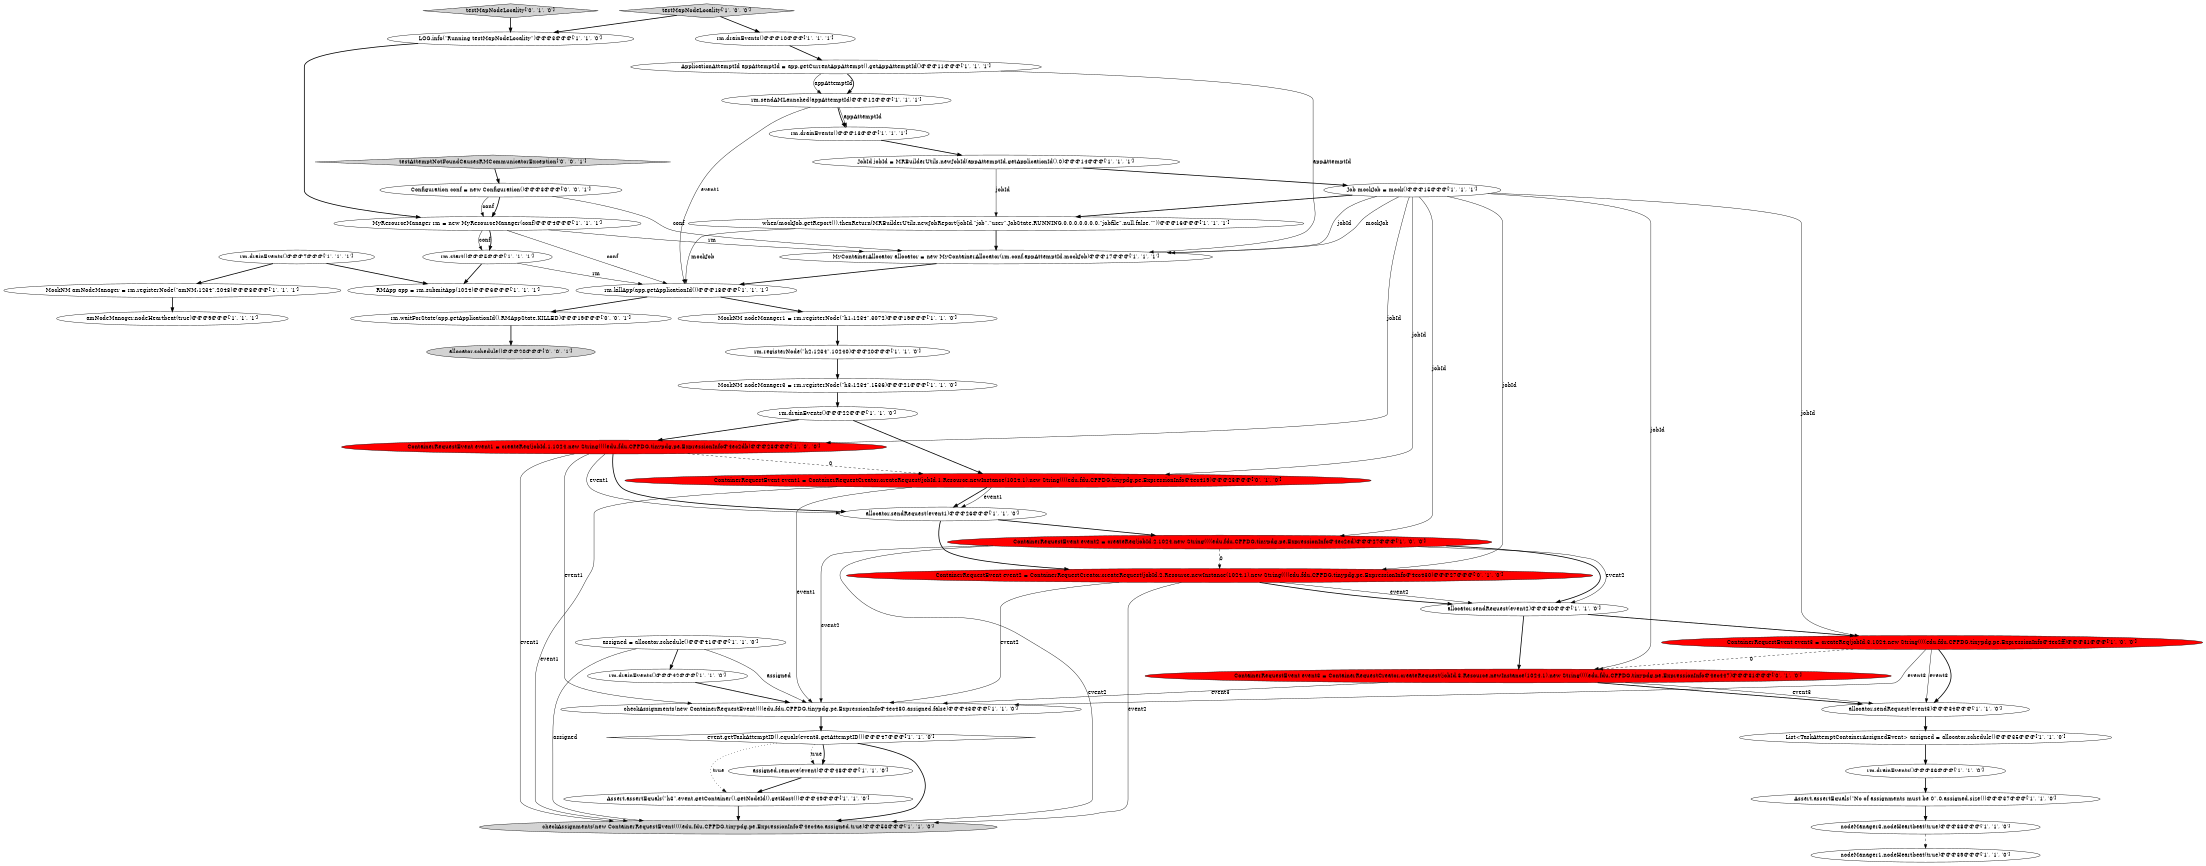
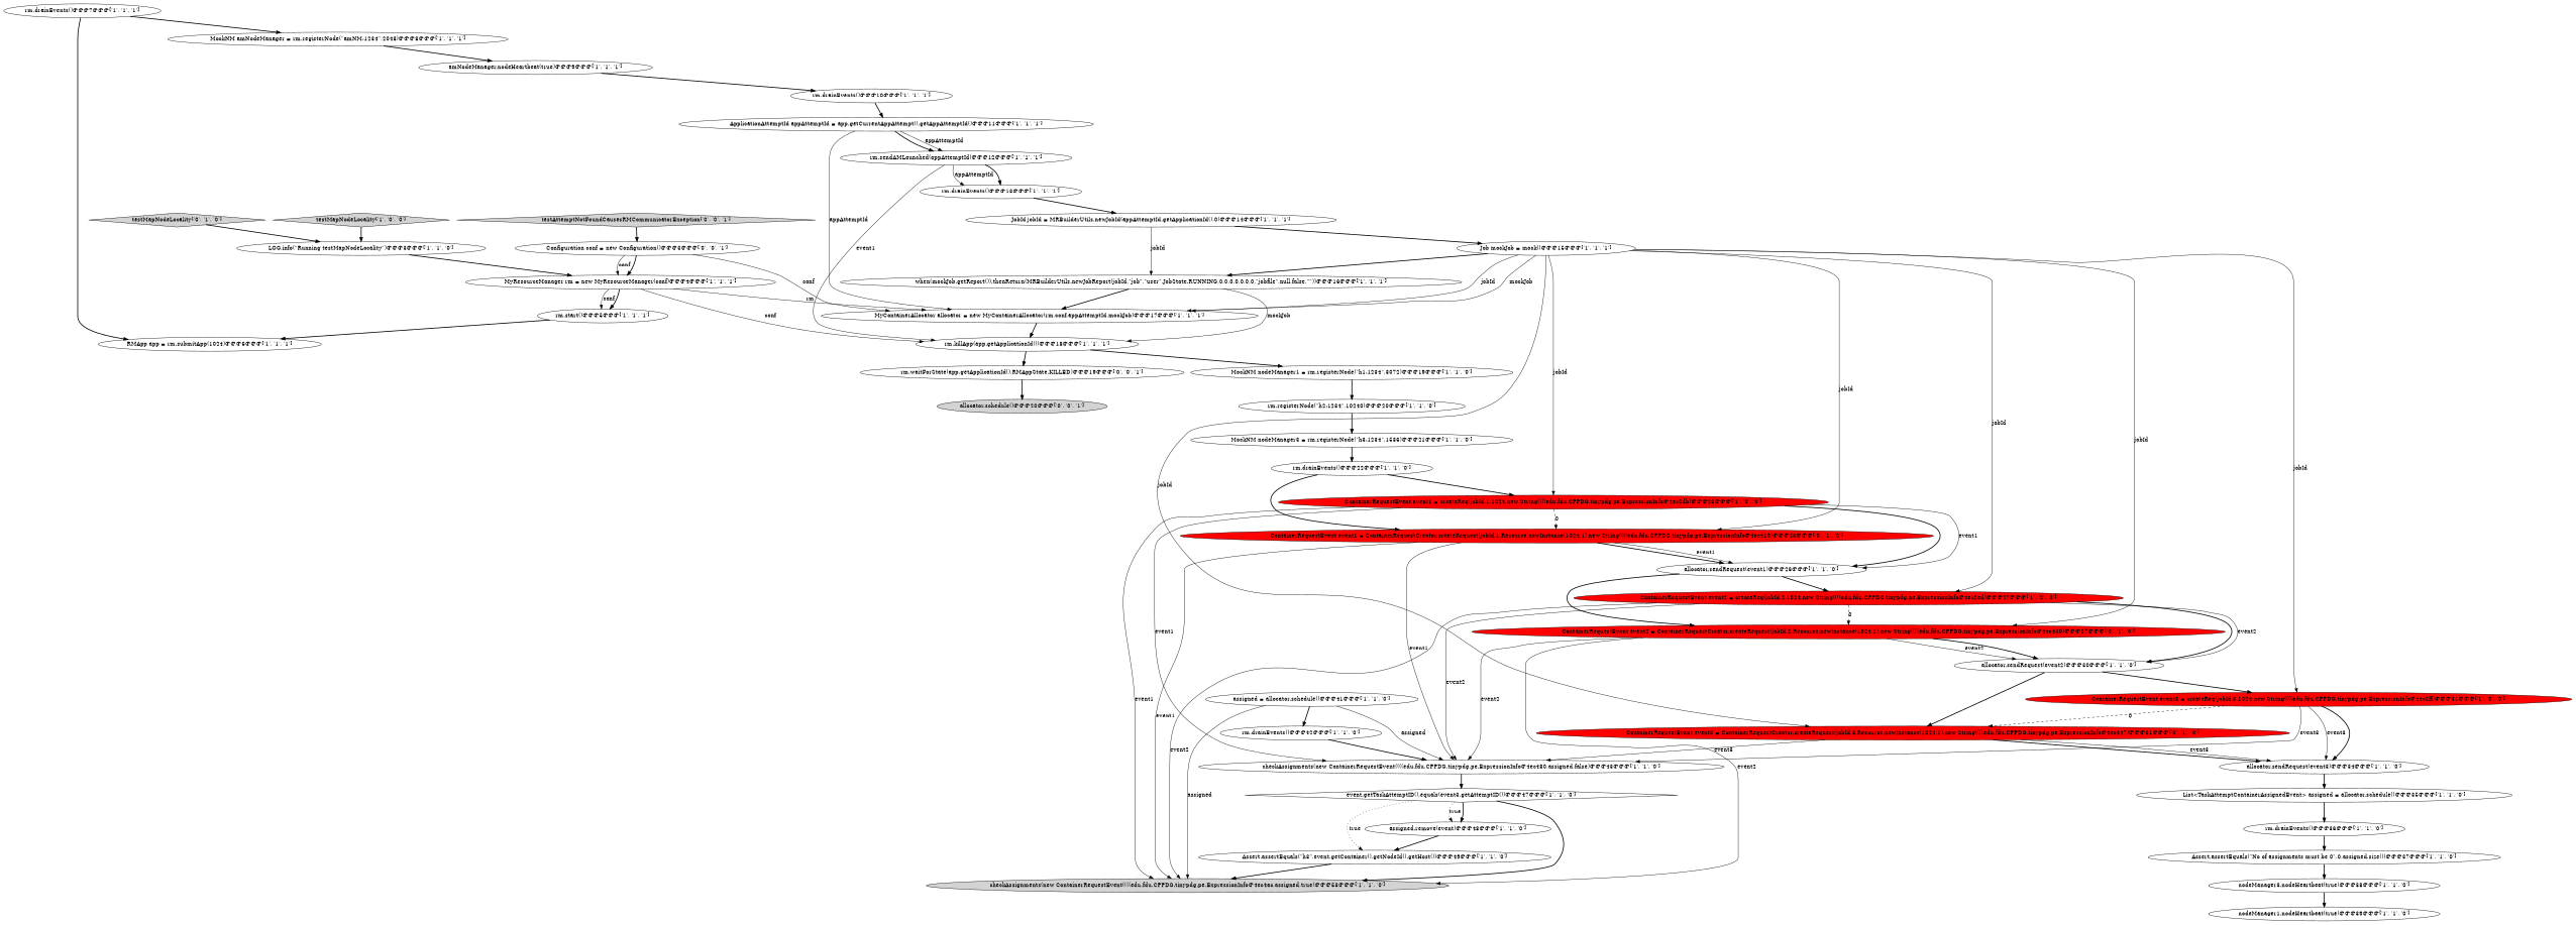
  digraph {
    node [fillcolor=white shape=ellipse style=filled]
    edge [style=bold]
    n1 [label="rm.drainEvents()@@@7@@@['1', '1', '1']"]
    n2 [label="MockNM amNodeManager = rm.registerNode(\"amNM:1234\",2048)@@@8@@@['1', '1', '1']"]
    n3 [label="RMApp app = rm.submitApp(1024)@@@6@@@['1', '1', '1']"]
    n4 [label="amNodeManager.nodeHeartbeat(true)@@@9@@@['1', '1', '1']"]
    n5 [label="rm.start()@@@5@@@['1', '1', '1']"]
    n6 [label="rm.killApp(app.getApplicationId())@@@18@@@['1', '1', '1']"]
    n7 [label="rm.waitForState(app.getApplicationId(),RMAppState.KILLED)@@@19@@@['0', '0', '1']"]
    n8 [label="MockNM nodeManager1 = rm.registerNode(\"h1:1234\",3072)@@@19@@@['1', '1', '0']"]
    n9 [label="Assert.assertEquals(\"No of assignments must be 0\",0,assigned.size())@@@37@@@['1', '1', '0']"]
    n10 [label="nodeManager3.nodeHeartbeat(true)@@@38@@@['1', '1', '0']"]
    n11 [label="nodeManager1.nodeHeartbeat(true)@@@39@@@['1', '1', '0']"]
    n12 [label="JobId jobId = MRBuilderUtils.newJobId(appAttemptId.getApplicationId(),0)@@@14@@@['1', '1', '1']"]
    n13 [label="Job mockJob = mock()@@@15@@@['1', '1', '1']"]
    n14 [label="when(mockJob.getReport()).thenReturn(MRBuilderUtils.newJobReport(jobId,\"job\",\"user\",JobState.RUNNING,0,0,0,0,0,0,0,\"jobfile\",null,false,\"\"))@@@16@@@['1', '1', '1']"]
    n15 [fillcolor=red label="ContainerRequestEvent event1 = createReq(jobId,1,1024,new String((((edu.fdu.CPPDG.tinypdg.pe.ExpressionInfo@4ec2db)@@@23@@@['1', '0', '0']"]
    n16 [fillcolor=red label="ContainerRequestEvent event1 = ContainerRequestCreator.createRequest(jobId,1,Resource.newInstance(1024,1),new String((((edu.fdu.CPPDG.tinypdg.pe.ExpressionInfo@4ec419)@@@23@@@['0', '1', '0']"]
    n17 [fillcolor=red label="ContainerRequestEvent event3 = createReq(jobId,3,1024,new String((((edu.fdu.CPPDG.tinypdg.pe.ExpressionInfo@4ec2ff)@@@31@@@['1', '0', '0']"]
    n18 [fillcolor=red label="ContainerRequestEvent event3 = ContainerRequestCreator.createRequest(jobId,3,Resource.newInstance(1024,1),new String((((edu.fdu.CPPDG.tinypdg.pe.ExpressionInfo@4ec447)@@@31@@@['0', '1', '0']"]
    n19 [label="MyContainerAllocator allocator = new MyContainerAllocator(rm,conf,appAttemptId,mockJob)@@@17@@@['1', '1', '1']"]
    n20 [fillcolor=red label="ContainerRequestEvent event2 = createReq(jobId,2,1024,new String((((edu.fdu.CPPDG.tinypdg.pe.ExpressionInfo@4ec2ed)@@@27@@@['1', '0', '0']"]
    n21 [fillcolor=red label="ContainerRequestEvent event2 = ContainerRequestCreator.createRequest(jobId,2,Resource.newInstance(1024,1),new String((((edu.fdu.CPPDG.tinypdg.pe.ExpressionInfo@4ec430)@@@27@@@['0', '1', '0']"]
    n22 [label="assigned = allocator.schedule()@@@41@@@['1', '1', '0']"]
    n23 [fillcolor=lightgray label="checkAssignments(new ContainerRequestEvent((((edu.fdu.CPPDG.tinypdg.pe.ExpressionInfo@4ec4ac,assigned,true)@@@53@@@['1', '1', '0']"]
    n24 [label="checkAssignments(new ContainerRequestEvent((((edu.fdu.CPPDG.tinypdg.pe.ExpressionInfo@4ec480,assigned,false)@@@43@@@['1', '1', '0']"]
    n25 [label="rm.drainEvents()@@@42@@@['1', '1', '0']"]
    n26 [label="event.getTaskAttemptID().equals(event3.getAttemptID())@@@47@@@['1', '1', '0']" shape=diamond]
    n27 [label="allocator.sendRequest(event1)@@@26@@@['1', '1', '0']"]
    n28 [label="allocator.sendRequest(event3)@@@34@@@['1', '1', '0']"]
    n29 [label="List<TaskAttemptContainerAssignedEvent> assigned = allocator.schedule()@@@35@@@['1', '1', '0']"]
    n30 [label="rm.drainEvents()@@@36@@@['1', '1', '0']"]
    n31 [label="rm.drainEvents()@@@10@@@['1', '1', '1']"]
    n32 [label="ApplicationAttemptId appAttemptId = app.getCurrentAppAttempt().getAppAttemptId()@@@11@@@['1', '1', '1']"]
    n33 [label="Assert.assertEquals(\"h3\",event.getContainer().getNodeId().getHost())@@@49@@@['1', '1', '0']"]
    n34 [label="rm.sendAMLaunched(appAttemptId)@@@12@@@['1', '1', '1']"]
    n35 [label="rm.drainEvents()@@@13@@@['1', '1', '1']"]
    n36 [label="allocator.sendRequest(event2)@@@30@@@['1', '1', '0']"]
    n37 [label="MyResourceManager rm = new MyResourceManager(conf)@@@4@@@['1', '1', '1']"]
    n38 [fillcolor=lightgray label="allocator.schedule()@@@20@@@['0', '0', '1']"]
    n39 [label="MockNM nodeManager3 = rm.registerNode(\"h3:1234\",1536)@@@21@@@['1', '1', '0']"]
    n40 [label="rm.drainEvents()@@@22@@@['1', '1', '0']"]
    n41 [label="assigned.remove(event)@@@48@@@['1', '1', '0']"]
    n42 [label="rm.registerNode(\"h2:1234\",10240)@@@20@@@['1', '1', '0']"]
    n43 [fillcolor=lightgray label="testMapNodeLocality['0', '1', '0']" shape=diamond]
    n44 [label="LOG.info(\"Running testMapNodeLocality\")@@@3@@@['1', '1', '0']"]
    n45 [label="Configuration conf = new Configuration()@@@3@@@['0', '0', '1']"]
    n46 [fillcolor=lightgray label="testMapNodeLocality['1', '0', '0']" shape=diamond]
    n47 [fillcolor=lightgray label="testAttemptNotFoundCausesRMCommunicatorException['0', '0', '1']" shape=diamond]
    n1 -> n2
    n1 -> n3
    n2 -> n4
-   n46 -> n31
+   n4 -> n31
    n5 -> n3
-   n5 -> n6 [label=rm style=solid]
    n6 -> n7
    n6 -> n8
    n7 -> n38
    n8 -> n42
    n9 -> n10
-   n10 -> n11 [style=dashed]
+   n10 -> n11
    n12 -> n13
    n12 -> n14 [label=jobId style=solid]
    n13 -> n14
    n13 -> n15 [label=jobId style=solid]
    n13 -> n16 [label=jobId style=solid]
    n13 -> n17 [label=jobId style=solid]
    n13 -> n18 [label=jobId style=solid]
    n13 -> n19 [label=jobId style=solid]
    n13 -> n19 [label=mockJob style=solid]
    n13 -> n20 [label=jobId style=solid]
    n13 -> n21 [label=jobId style=solid]
    n14 -> n6 [label=mockJob style=solid]
    n14 -> n19
    n15 -> n16 [label=0 style=dashed]
    n15 -> n23 [label=event1 style=solid]
    n15 -> n24 [label=event1 style=solid]
    n15 -> n27 [label=event1 style=solid]
    n15 -> n27
    n16 -> n23 [label=event1 style=solid]
    n16 -> n24 [label=event1 style=solid]
    n16 -> n27
    n16 -> n27 [label=event1 style=solid]
    n17 -> n18 [label=0 style=dashed]
    n17 -> n24 [label=event3 style=solid]
    n17 -> n28 [label=event3 style=solid]
    n17 -> n28
    n18 -> n24 [label=event3 style=solid]
    n18 -> n28
    n18 -> n28 [label=event3 style=solid]
    n19 -> n6
    n20 -> n21 [label=0 style=dashed]
    n20 -> n23 [label=event2 style=solid]
    n20 -> n24 [label=event2 style=solid]
    n20 -> n36
    n20 -> n36 [label=event2 style=solid]
    n21 -> n23 [label=event2 style=solid]
    n21 -> n24 [label=event2 style=solid]
    n21 -> n36 [label=event2 style=solid]
    n21 -> n36
    n22 -> n23 [label=assigned style=solid]
    n22 -> n24 [label=assigned style=solid]
    n22 -> n25
    n24 -> n26
    n25 -> n24
    n26 -> n23
    n26 -> n33 [label=true style=dotted]
    n26 -> n41
    n26 -> n41 [label=true style=dotted]
    n27 -> n20
    n27 -> n21
    n28 -> n29
    n29 -> n30
    n30 -> n9
    n31 -> n32
    n32 -> n19 [label=appAttemptId style=solid]
    n32 -> n34 [label=appAttemptId style=solid]
    n32 -> n34
    n33 -> n23
    n34 -> n6 [label=event1 style=solid]
    n34 -> n35
    n34 -> n35 [label=appAttemptId style=solid]
    n35 -> n12
    n36 -> n17
    n36 -> n18
    n37 -> n5 [label=conf style=solid]
    n37 -> n5
    n37 -> n6 [label=conf style=solid]
    n37 -> n19 [label=rm style=solid]
    n39 -> n40
    n40 -> n15
    n40 -> n16
    n41 -> n33
    n42 -> n39
    n43 -> n44
    n44 -> n37
    n45 -> n19 [label=conf style=solid]
    n45 -> n37
    n45 -> n37 [label=conf style=solid]
    n46 -> n44
    n47 -> n45
  }
